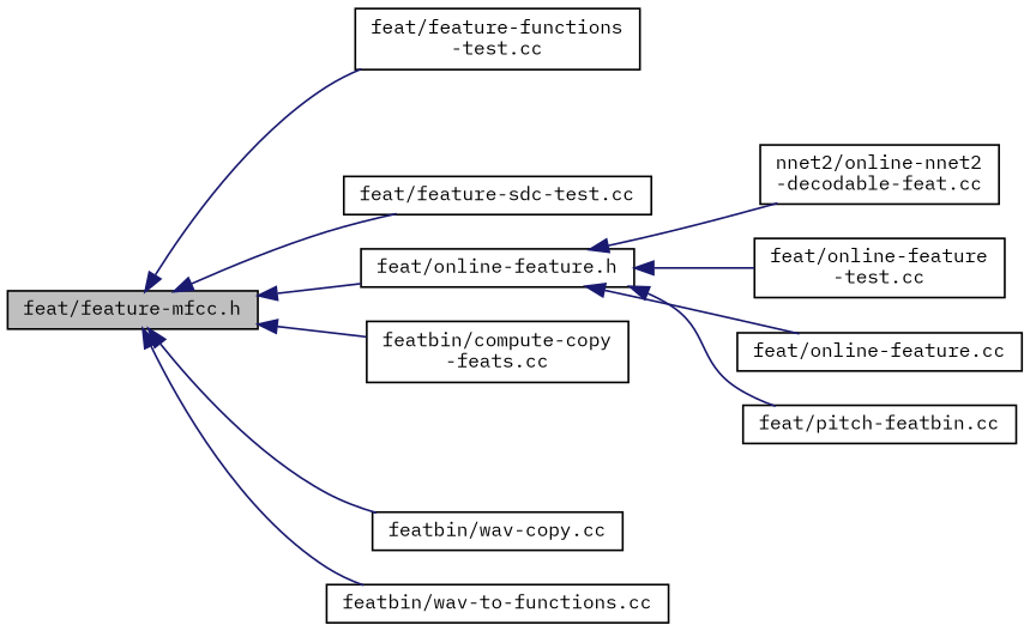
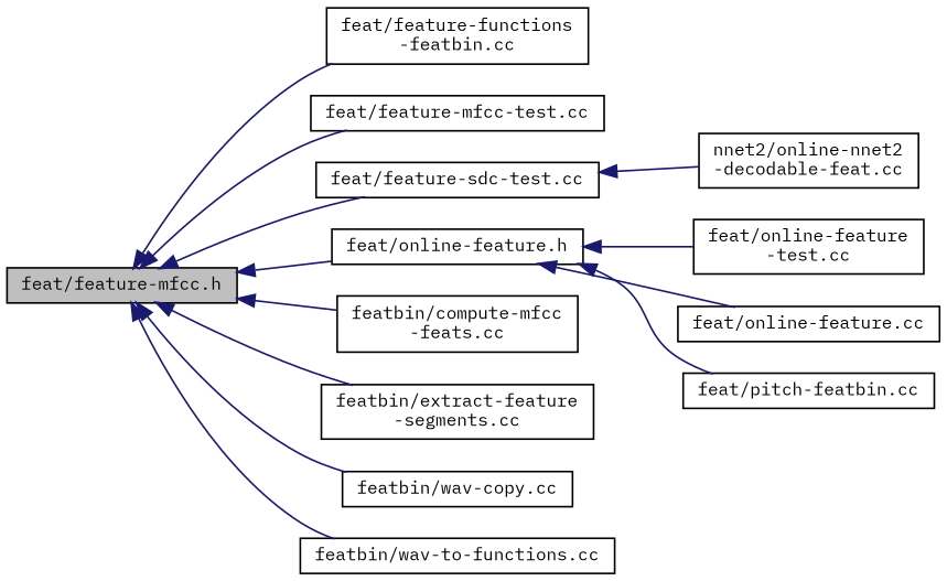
  digraph {
    fontname="IBM Plex Mono"
    rankdir=LR
    node [color=black fillcolor=white fontname="IBM Plex Mono" fontsize=10 shape=record style=filled]
    edge [color=midnightblue dir=back fontname="IBM Plex Mono" fontsize=10 labelfontname=Helvetica labelfontsize=10 style=solid]
    n1 [fillcolor=grey75 fontcolor=black height=0.2 label="feat/feature-mfcc.h" width=0.4]
-   n2 [height=0.2 label="feat/feature-functions\l-test.cc" width=0.4]
+   n2 [height=0.2 label="feat/feature-functions\l-featbin.cc" width=0.4]
+   n3 [height=0.2 label="feat/feature-mfcc-test.cc" width=0.4]
    n4 [height=0.2 label="feat/feature-sdc-test.cc" width=0.4]
    n5 [height=0.2 label="feat/online-feature.h" width=0.4]
-   n6 [height=0.2 label="featbin/compute-copy\l-feats.cc" width=0.4]
+   n6 [height=0.2 label="featbin/compute-mfcc\l-feats.cc" width=0.4]
+   n7 [height=0.2 label="featbin/extract-feature\l-segments.cc" width=0.4]
    n8 [height=0.2 label="featbin/wav-copy.cc" width=0.4]
    n9 [height=0.2 label="featbin/wav-to-functions.cc" width=0.4]
    n10 [height=0.2 label="feat/online-feature\l-test.cc" width=0.4]
    n11 [height=0.2 label="feat/online-feature.cc" width=0.4]
    n12 [height=0.2 label="feat/pitch-featbin.cc" width=0.4]
    n13 [height=0.2 label="nnet2/online-nnet2\l-decodable-feat.cc" width=0.4]
    n1 -> n2
+   n1 -> n3
    n1 -> n4
    n1 -> n5
    n1 -> n6
+   n1 -> n7
    n1 -> n8
    n1 -> n9
    n5 -> n10
    n5 -> n11
    n5 -> n12
-   n5 -> n13
+   n4 -> n13
  }
